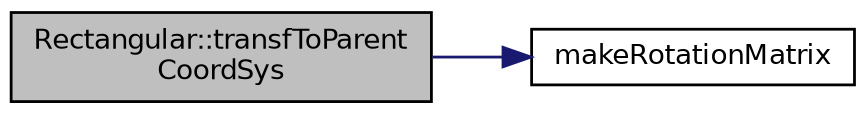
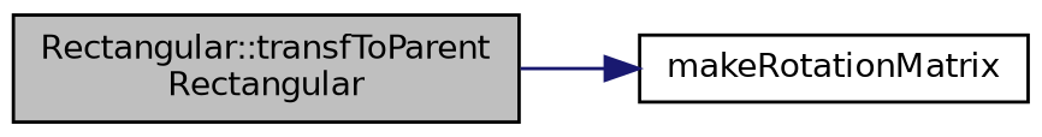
  digraph {
    rankdir=LR
    node [color=black fontname=Helvetica fontsize=10 shape=record style=filled]
-   n1 [fillcolor=grey75 fontcolor=black height=0.2 label="Rectangular::transfToParent\lCoordSys" width=0.4]
+   n1 [fillcolor=grey75 fontcolor=black height=0.2 label="Rectangular::transfToParent\lRectangular" width=0.4]
    n2 [fillcolor=white height=0.2 label=makeRotationMatrix width=0.4]
    n1 -> n2 [color=midnightblue fontname=Helvetica fontsize=10 labelfontname=Helvetica labelfontsize=10 style=solid]
  }
